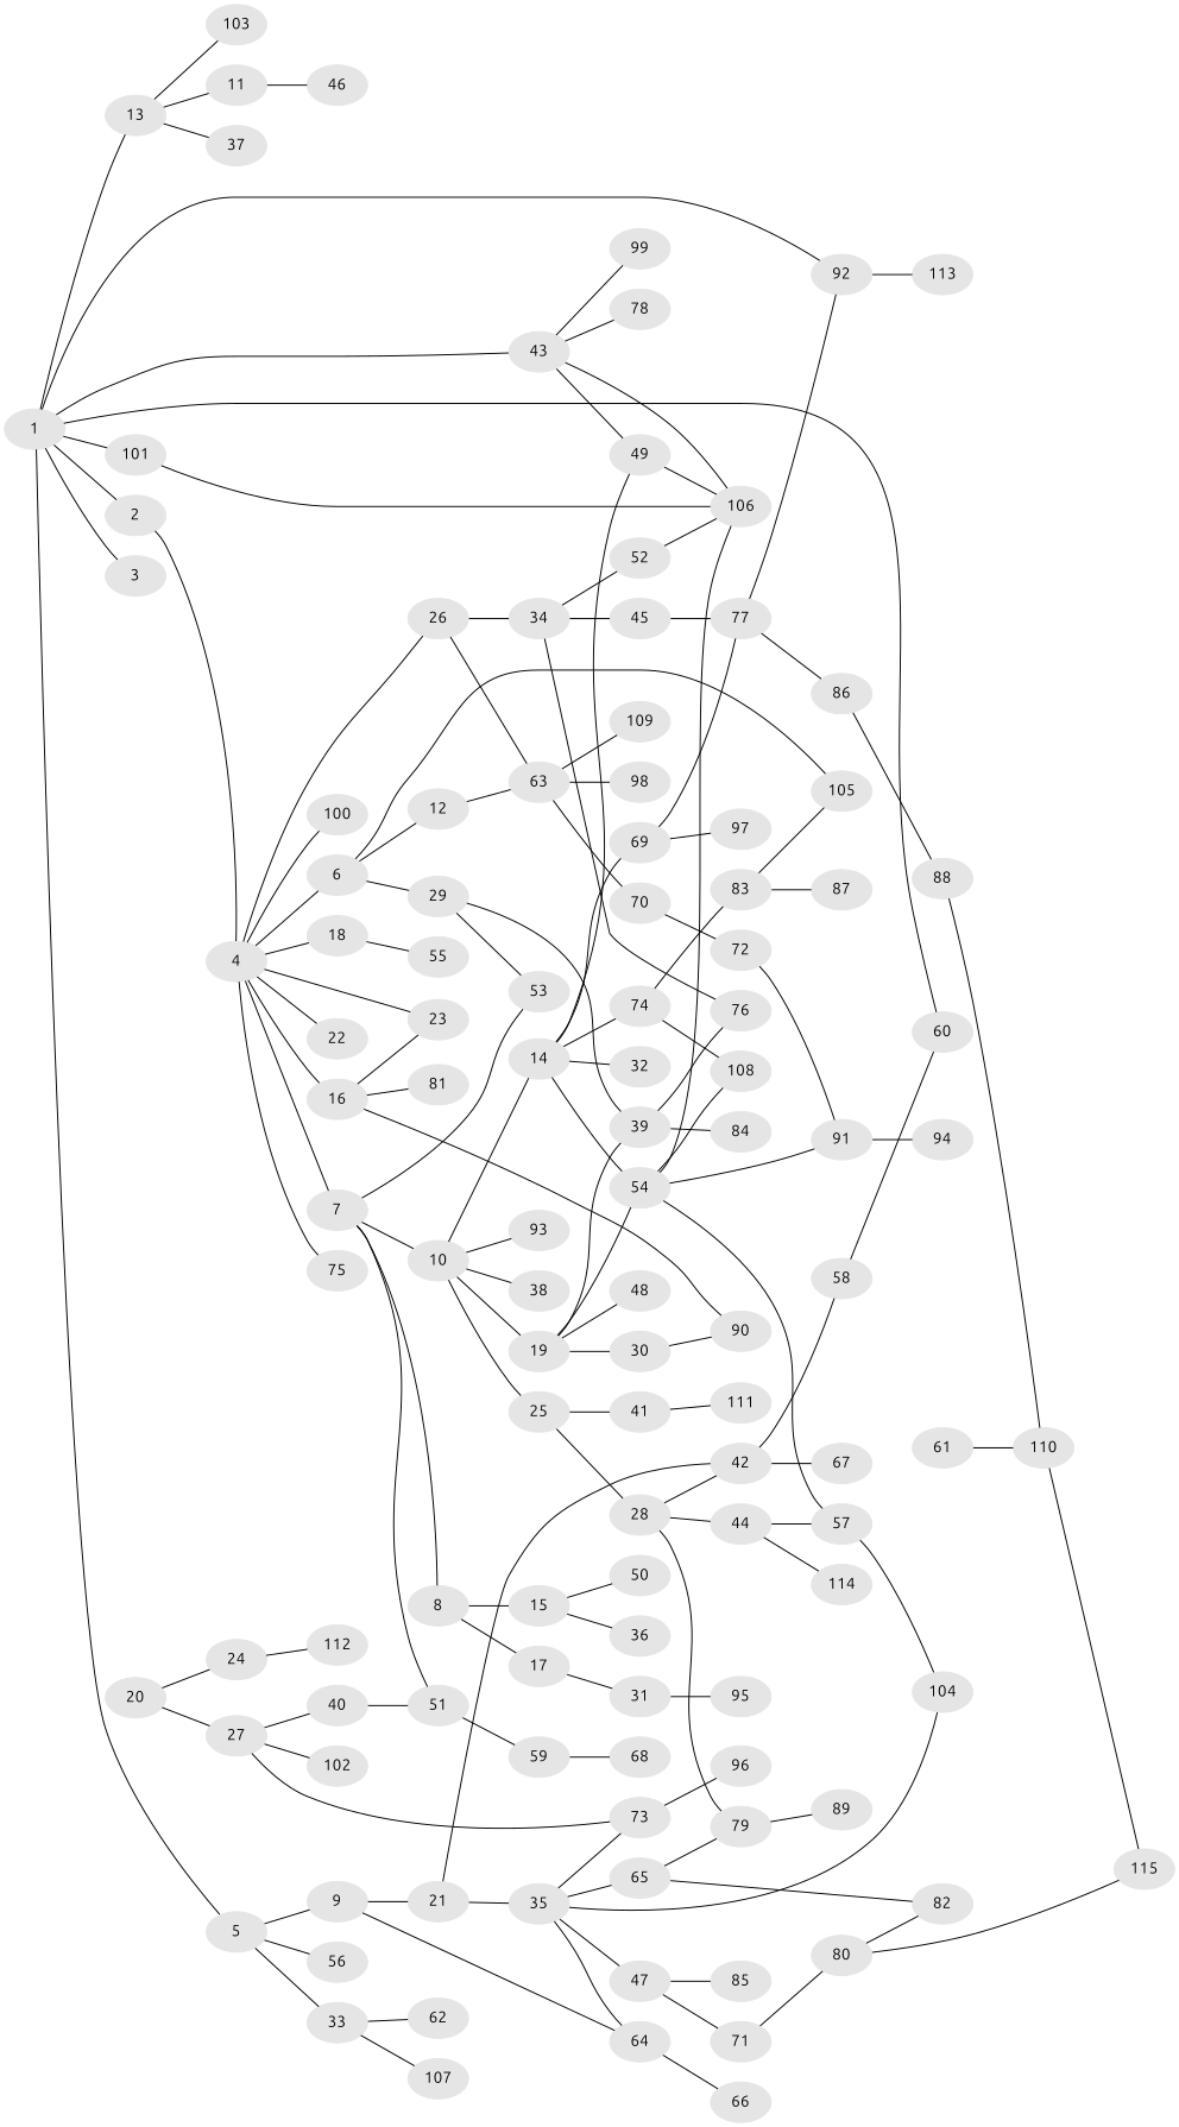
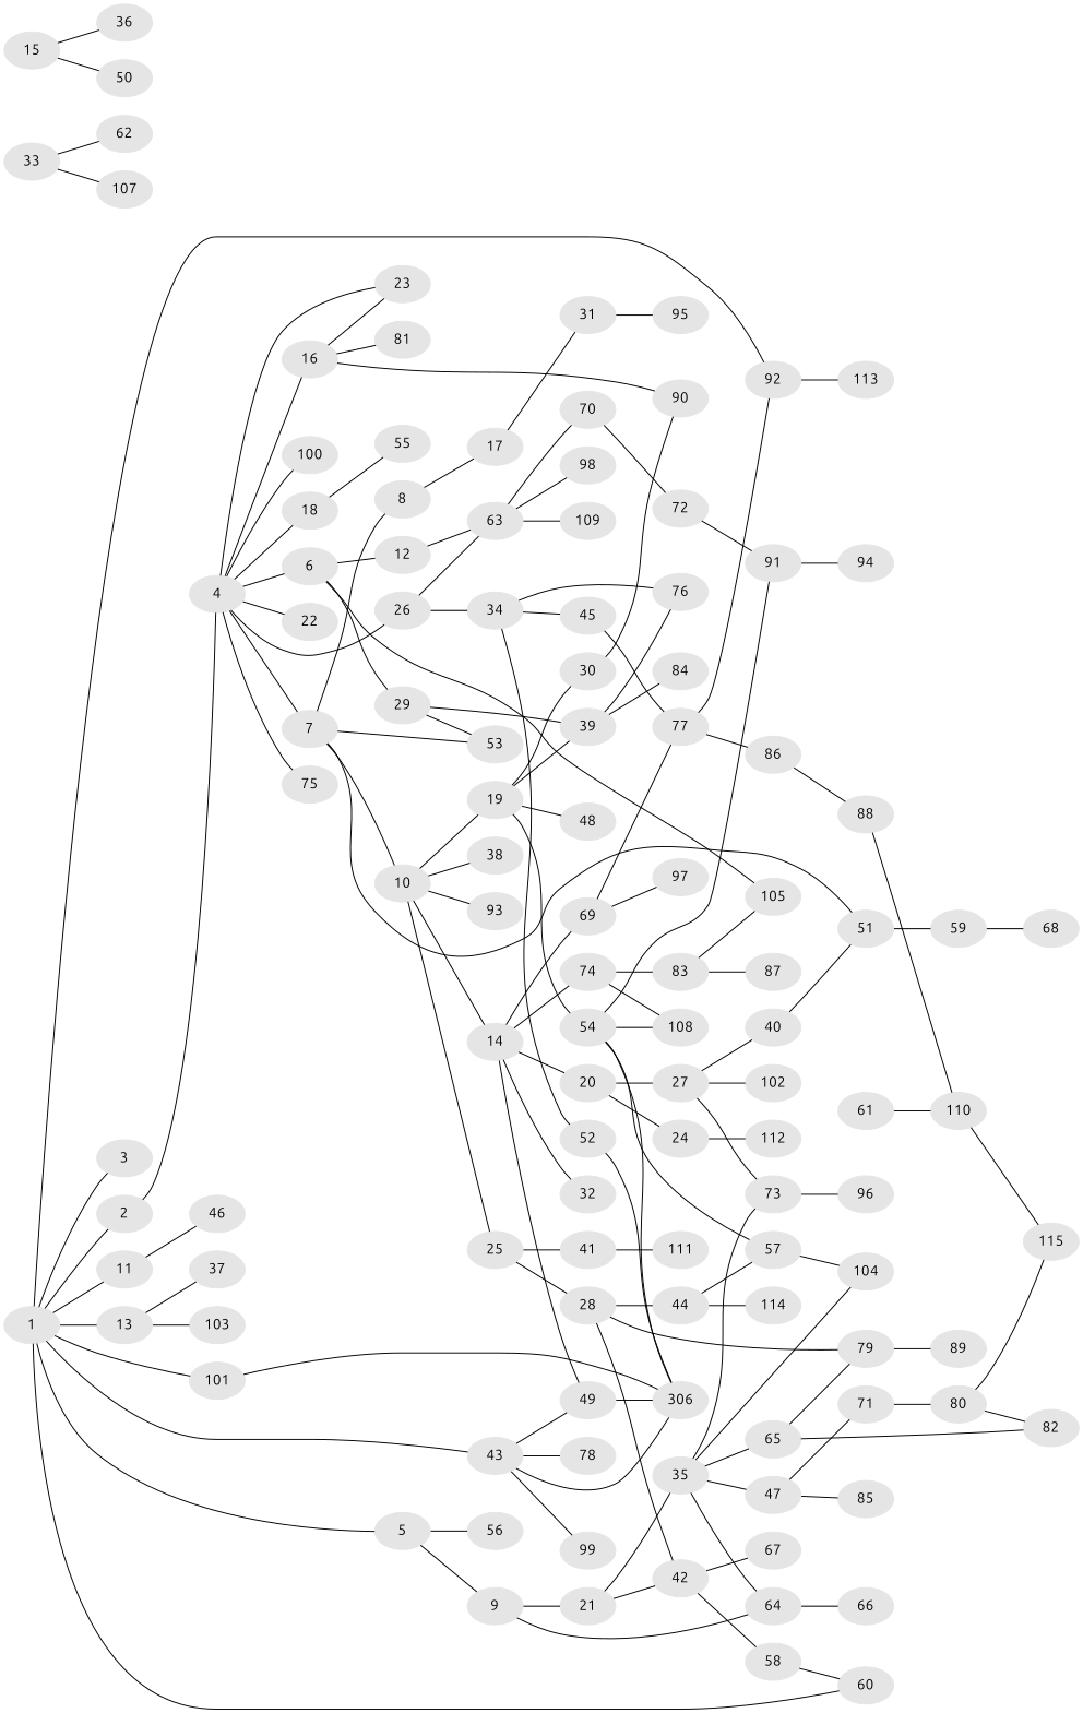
  graph {
    fontname=Ubuntu
    rankdir=LR
    node [color=gray90 fontname=Ubuntu style=filled]
    edge [fontname=Ubuntu]
    1
    2
    3
    5
    11
    13
    43
    60
    92
    101
    4
    9
    33
    56
    46
    37
    103
    49
    78
    99
-   106
+   106 [label=306]
    113
    6
    7
    16
    18
    22
    23
    26
    75
    100
    12
    29
    105
    8
    10
    51
    53
    81
    90
    55
    63
    34
    21
    64
    62
    107
    39
    15
    17
    14
    19
    25
    38
    93
    59
    36
    50
    31
    35
    42
    66
    20
    32
    69
    74
    30
    48
    54
    28
    41
    61
    110
    70
    98
    109
    24
    27
    77
    97
    108
    83
    95
    76
    84
    57
    91
    112
    40
    73
    102
    47
    65
    104
    58
    67
    44
    79
    111
    45
    52
    96
    114
    89
    71
    85
    82
    86
    80
    68
    94
    115
    72
    87
    88
    1 -- 2
    1 -- 3
    1 -- 5
-   13 -- 11
+   1 -- 11
    1 -- 13
    1 -- 43
    1 -- 60
    1 -- 92
    1 -- 101
    2 -- 4
    5 -- 9
-   5 -- 33
    5 -- 56
    11 -- 46
    13 -- 37
    13 -- 103
    43 -- 49
    43 -- 78
    43 -- 99
    43 -- 106
    92 -- 113
    101 -- 106
    4 -- 6
    4 -- 7
    4 -- 16
    4 -- 18
    4 -- 22
    4 -- 23
    4 -- 26
    4 -- 75
    4 -- 100
    9 -- 21
    9 -- 64
    33 -- 62
    33 -- 107
    49 -- 106
    6 -- 12
    6 -- 29
    6 -- 105
    7 -- 8
    7 -- 10
    7 -- 51
    7 -- 53
    16 -- 23
    16 -- 81
    16 -- 90
    18 -- 55
    26 -- 63
    26 -- 34
    12 -- 63
    29 -- 53
    29 -- 39
-   8 -- 15
    8 -- 17
    10 -- 14
    10 -- 19
    10 -- 25
    10 -- 38
    10 -- 93
    51 -- 59
    63 -- 70
    63 -- 98
    63 -- 109
    34 -- 76
    34 -- 45
    34 -- 52
    21 -- 35
    21 -- 42
    64 -- 66
    39 -- 76
    39 -- 84
    15 -- 36
    15 -- 50
    17 -- 31
    14 -- 49
-   14 -- 54
+   14 -- 20
    14 -- 32
    14 -- 69
    14 -- 74
    19 -- 39
    19 -- 30
    19 -- 48
    19 -- 54
    25 -- 28
    25 -- 41
    59 -- 68
    31 -- 95
    35 -- 64
    35 -- 73
    35 -- 47
    35 -- 65
    35 -- 104
    42 -- 58
    42 -- 67
    20 -- 24
    20 -- 27
    69 -- 77
    69 -- 97
    74 -- 108
    74 -- 83
    30 -- 90
    54 -- 106
    54 -- 108
    54 -- 57
    54 -- 91
    28 -- 42
    28 -- 44
    28 -- 79
    41 -- 111
    61 -- 110
    110 -- 115
    70 -- 72
    24 -- 112
    27 -- 40
    27 -- 73
    27 -- 102
    77 -- 92
    77 -- 86
    83 -- 105
    83 -- 87
    57 -- 104
    91 -- 94
    40 -- 51
    73 -- 96
    47 -- 71
    47 -- 85
    65 -- 79
    65 -- 82
    58 -- 60
    44 -- 57
    44 -- 114
    79 -- 89
    45 -- 77
    52 -- 106
    71 -- 80
    86 -- 88
    80 -- 82
    80 -- 115
    72 -- 91
    88 -- 110
  }
